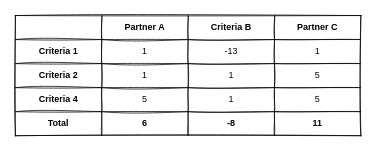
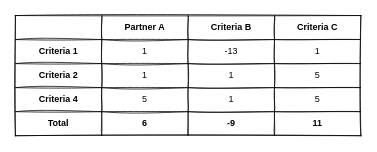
  <mxCell id="0" />
  <mxCell id="1" parent="0" />
  <mxCell id="2" value="" style="shape=table;html=1;whiteSpace=wrap;startSize=0;container=1;collapsible=0;childLayout=tableLayout;sketch=1;" vertex="1" parent="1"><mxGeometry x="20" y="20" width="460" height="160" as="geometry" /></mxCell>
  <mxCell id="3" value="" style="shape=tableRow;horizontal=0;startSize=0;swimlaneHead=0;swimlaneBody=0;top=0;left=0;bottom=0;right=0;collapsible=0;dropTarget=0;fillColor=none;points=[[0,0.5],[1,0.5]];portConstraint=eastwest;" vertex="1" parent="2"><mxGeometry width="460" height="32" as="geometry" /></mxCell>
  <mxCell id="4" value="" style="shape=partialRectangle;html=1;whiteSpace=wrap;connectable=0;fillColor=none;top=0;left=0;bottom=0;right=0;overflow=hidden;fontStyle=1" vertex="1" parent="3"><mxGeometry width="115" height="32" as="geometry"><mxRectangle width="115" height="32" as="alternateBounds" /></mxGeometry></mxCell>
  <mxCell id="5" value="Partner A" style="shape=partialRectangle;html=1;whiteSpace=wrap;connectable=0;fillColor=none;top=0;left=0;bottom=0;right=0;overflow=hidden;fontStyle=1" vertex="1" parent="3"><mxGeometry x="115" width="115" height="32" as="geometry"><mxRectangle width="115" height="32" as="alternateBounds" /></mxGeometry></mxCell>
  <mxCell id="6" value="Criteria B" style="shape=partialRectangle;html=1;whiteSpace=wrap;connectable=0;fillColor=none;top=0;left=0;bottom=0;right=0;overflow=hidden;fontStyle=1" vertex="1" parent="3"><mxGeometry x="230" width="115" height="32" as="geometry"><mxRectangle width="115" height="32" as="alternateBounds" /></mxGeometry></mxCell>
- <mxCell id="7" value="Partner C" style="shape=partialRectangle;html=1;whiteSpace=wrap;connectable=0;fillColor=none;top=0;left=0;bottom=0;right=0;overflow=hidden;fontStyle=1" vertex="1" parent="3"><mxGeometry x="345" width="115" height="32" as="geometry"><mxRectangle width="115" height="32" as="alternateBounds" /></mxGeometry></mxCell>
+ <mxCell id="7" value="Criteria C" style="shape=partialRectangle;html=1;whiteSpace=wrap;connectable=0;fillColor=none;top=0;left=0;bottom=0;right=0;overflow=hidden;fontStyle=1" vertex="1" parent="3"><mxGeometry x="345" width="115" height="32" as="geometry"><mxRectangle width="115" height="32" as="alternateBounds" /></mxGeometry></mxCell>
  <mxCell id="8" style="shape=tableRow;horizontal=0;startSize=0;swimlaneHead=0;swimlaneBody=0;top=0;left=0;bottom=0;right=0;collapsible=0;dropTarget=0;fillColor=none;points=[[0,0.5],[1,0.5]];portConstraint=eastwest;" vertex="1" parent="2"><mxGeometry y="32" width="460" height="32" as="geometry" /></mxCell>
  <mxCell id="9" value="Criteria 1" style="shape=partialRectangle;html=1;whiteSpace=wrap;connectable=0;fillColor=none;top=0;left=0;bottom=0;right=0;overflow=hidden;fontStyle=1" vertex="1" parent="8"><mxGeometry width="115" height="32" as="geometry"><mxRectangle width="115" height="32" as="alternateBounds" /></mxGeometry></mxCell>
  <mxCell id="10" value="1" style="shape=partialRectangle;html=1;whiteSpace=wrap;connectable=0;fillColor=none;top=0;left=0;bottom=0;right=0;overflow=hidden;" vertex="1" parent="8"><mxGeometry x="115" width="115" height="32" as="geometry"><mxRectangle width="115" height="32" as="alternateBounds" /></mxGeometry></mxCell>
  <mxCell id="11" value="-13" style="shape=partialRectangle;html=1;whiteSpace=wrap;connectable=0;fillColor=none;top=0;left=0;bottom=0;right=0;overflow=hidden;" vertex="1" parent="8"><mxGeometry x="230" width="115" height="32" as="geometry"><mxRectangle width="115" height="32" as="alternateBounds" /></mxGeometry></mxCell>
  <mxCell id="12" value="1" style="shape=partialRectangle;html=1;whiteSpace=wrap;connectable=0;fillColor=none;top=0;left=0;bottom=0;right=0;overflow=hidden;" vertex="1" parent="8"><mxGeometry x="345" width="115" height="32" as="geometry"><mxRectangle width="115" height="32" as="alternateBounds" /></mxGeometry></mxCell>
  <mxCell id="13" style="shape=tableRow;horizontal=0;startSize=0;swimlaneHead=0;swimlaneBody=0;top=0;left=0;bottom=0;right=0;collapsible=0;dropTarget=0;fillColor=none;points=[[0,0.5],[1,0.5]];portConstraint=eastwest;" vertex="1" parent="2"><mxGeometry y="64" width="460" height="32" as="geometry" /></mxCell>
  <mxCell id="14" value="Criteria 2" style="shape=partialRectangle;html=1;whiteSpace=wrap;connectable=0;fillColor=none;top=0;left=0;bottom=0;right=0;overflow=hidden;fontStyle=1" vertex="1" parent="13"><mxGeometry width="115" height="32" as="geometry"><mxRectangle width="115" height="32" as="alternateBounds" /></mxGeometry></mxCell>
  <mxCell id="15" value="1" style="shape=partialRectangle;html=1;whiteSpace=wrap;connectable=0;fillColor=none;top=0;left=0;bottom=0;right=0;overflow=hidden;" vertex="1" parent="13"><mxGeometry x="115" width="115" height="32" as="geometry"><mxRectangle width="115" height="32" as="alternateBounds" /></mxGeometry></mxCell>
  <mxCell id="16" value="1" style="shape=partialRectangle;html=1;whiteSpace=wrap;connectable=0;fillColor=none;top=0;left=0;bottom=0;right=0;overflow=hidden;" vertex="1" parent="13"><mxGeometry x="230" width="115" height="32" as="geometry"><mxRectangle width="115" height="32" as="alternateBounds" /></mxGeometry></mxCell>
  <mxCell id="17" value="5" style="shape=partialRectangle;html=1;whiteSpace=wrap;connectable=0;fillColor=none;top=0;left=0;bottom=0;right=0;overflow=hidden;" vertex="1" parent="13"><mxGeometry x="345" width="115" height="32" as="geometry"><mxRectangle width="115" height="32" as="alternateBounds" /></mxGeometry></mxCell>
  <mxCell id="18" value="" style="shape=tableRow;horizontal=0;startSize=0;swimlaneHead=0;swimlaneBody=0;top=0;left=0;bottom=0;right=0;collapsible=0;dropTarget=0;fillColor=none;points=[[0,0.5],[1,0.5]];portConstraint=eastwest;" vertex="1" parent="2"><mxGeometry y="96" width="460" height="32" as="geometry" /></mxCell>
  <mxCell id="19" value="Criteria 4" style="shape=partialRectangle;html=1;whiteSpace=wrap;connectable=0;fillColor=none;top=0;left=0;bottom=0;right=0;overflow=hidden;fontStyle=1" vertex="1" parent="18"><mxGeometry width="115" height="32" as="geometry"><mxRectangle width="115" height="32" as="alternateBounds" /></mxGeometry></mxCell>
  <mxCell id="20" value="5" style="shape=partialRectangle;html=1;whiteSpace=wrap;connectable=0;fillColor=none;top=0;left=0;bottom=0;right=0;overflow=hidden;" vertex="1" parent="18"><mxGeometry x="115" width="115" height="32" as="geometry"><mxRectangle width="115" height="32" as="alternateBounds" /></mxGeometry></mxCell>
  <mxCell id="21" value="1" style="shape=partialRectangle;html=1;whiteSpace=wrap;connectable=0;fillColor=none;top=0;left=0;bottom=0;right=0;overflow=hidden;" vertex="1" parent="18"><mxGeometry x="230" width="115" height="32" as="geometry"><mxRectangle width="115" height="32" as="alternateBounds" /></mxGeometry></mxCell>
  <mxCell id="22" value="5" style="shape=partialRectangle;html=1;whiteSpace=wrap;connectable=0;fillColor=none;top=0;left=0;bottom=0;right=0;overflow=hidden;" vertex="1" parent="18"><mxGeometry x="345" width="115" height="32" as="geometry"><mxRectangle width="115" height="32" as="alternateBounds" /></mxGeometry></mxCell>
  <mxCell id="23" value="" style="shape=tableRow;horizontal=0;startSize=0;swimlaneHead=0;swimlaneBody=0;top=0;left=0;bottom=0;right=0;collapsible=0;dropTarget=0;fillColor=none;points=[[0,0.5],[1,0.5]];portConstraint=eastwest;" vertex="1" parent="2"><mxGeometry y="128" width="460" height="32" as="geometry" /></mxCell>
  <mxCell id="24" value="Total" style="shape=partialRectangle;html=1;whiteSpace=wrap;connectable=0;fillColor=none;top=0;left=0;bottom=0;right=0;overflow=hidden;fontStyle=1" vertex="1" parent="23"><mxGeometry width="115" height="32" as="geometry"><mxRectangle width="115" height="32" as="alternateBounds" /></mxGeometry></mxCell>
  <mxCell id="25" value="6" style="shape=partialRectangle;html=1;whiteSpace=wrap;connectable=0;fillColor=none;top=0;left=0;bottom=0;right=0;overflow=hidden;fontStyle=1" vertex="1" parent="23"><mxGeometry x="115" width="115" height="32" as="geometry"><mxRectangle width="115" height="32" as="alternateBounds" /></mxGeometry></mxCell>
- <mxCell id="26" value="-8" style="shape=partialRectangle;html=1;whiteSpace=wrap;connectable=0;fillColor=none;top=0;left=0;bottom=0;right=0;overflow=hidden;fontStyle=1" vertex="1" parent="23"><mxGeometry x="230" width="115" height="32" as="geometry"><mxRectangle width="115" height="32" as="alternateBounds" /></mxGeometry></mxCell>
+ <mxCell id="26" value="-9" style="shape=partialRectangle;html=1;whiteSpace=wrap;connectable=0;fillColor=none;top=0;left=0;bottom=0;right=0;overflow=hidden;fontStyle=1" vertex="1" parent="23"><mxGeometry x="230" width="115" height="32" as="geometry"><mxRectangle width="115" height="32" as="alternateBounds" /></mxGeometry></mxCell>
  <mxCell id="27" value="11" style="shape=partialRectangle;html=1;whiteSpace=wrap;connectable=0;fillColor=none;top=0;left=0;bottom=0;right=0;overflow=hidden;pointerEvents=1;fontStyle=1" vertex="1" parent="23"><mxGeometry x="345" width="115" height="32" as="geometry"><mxRectangle width="115" height="32" as="alternateBounds" /></mxGeometry></mxCell>
